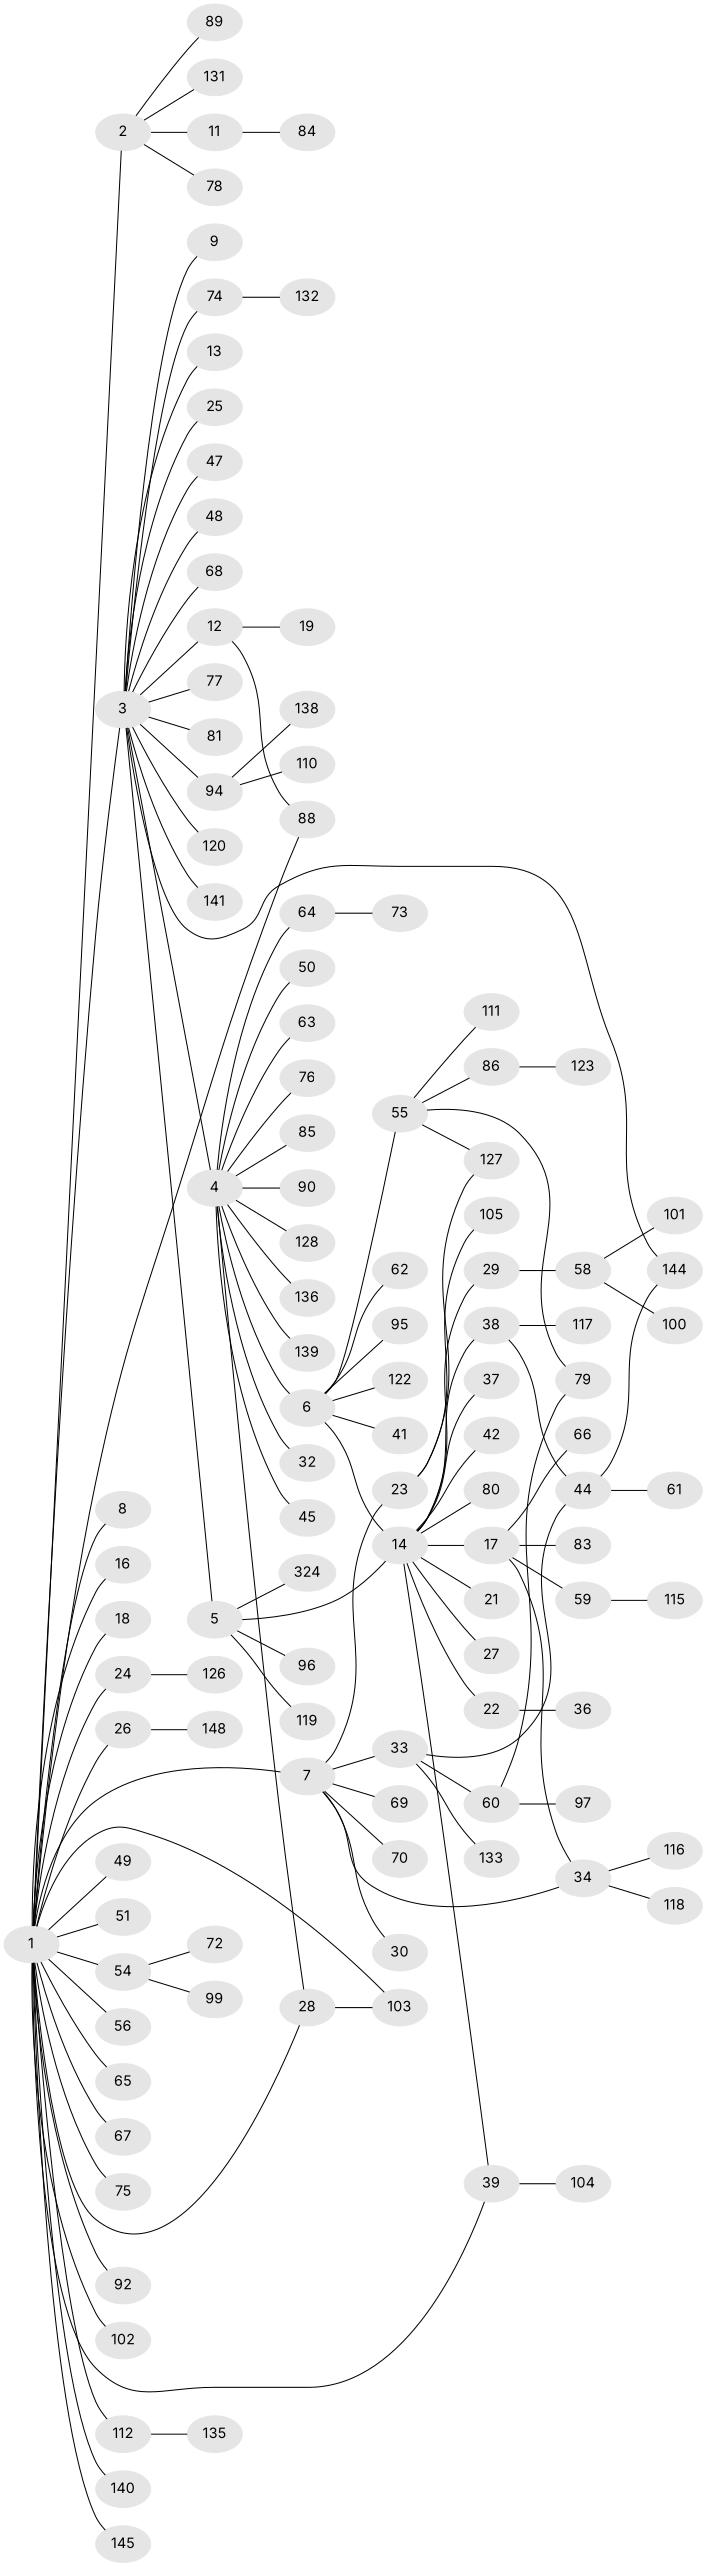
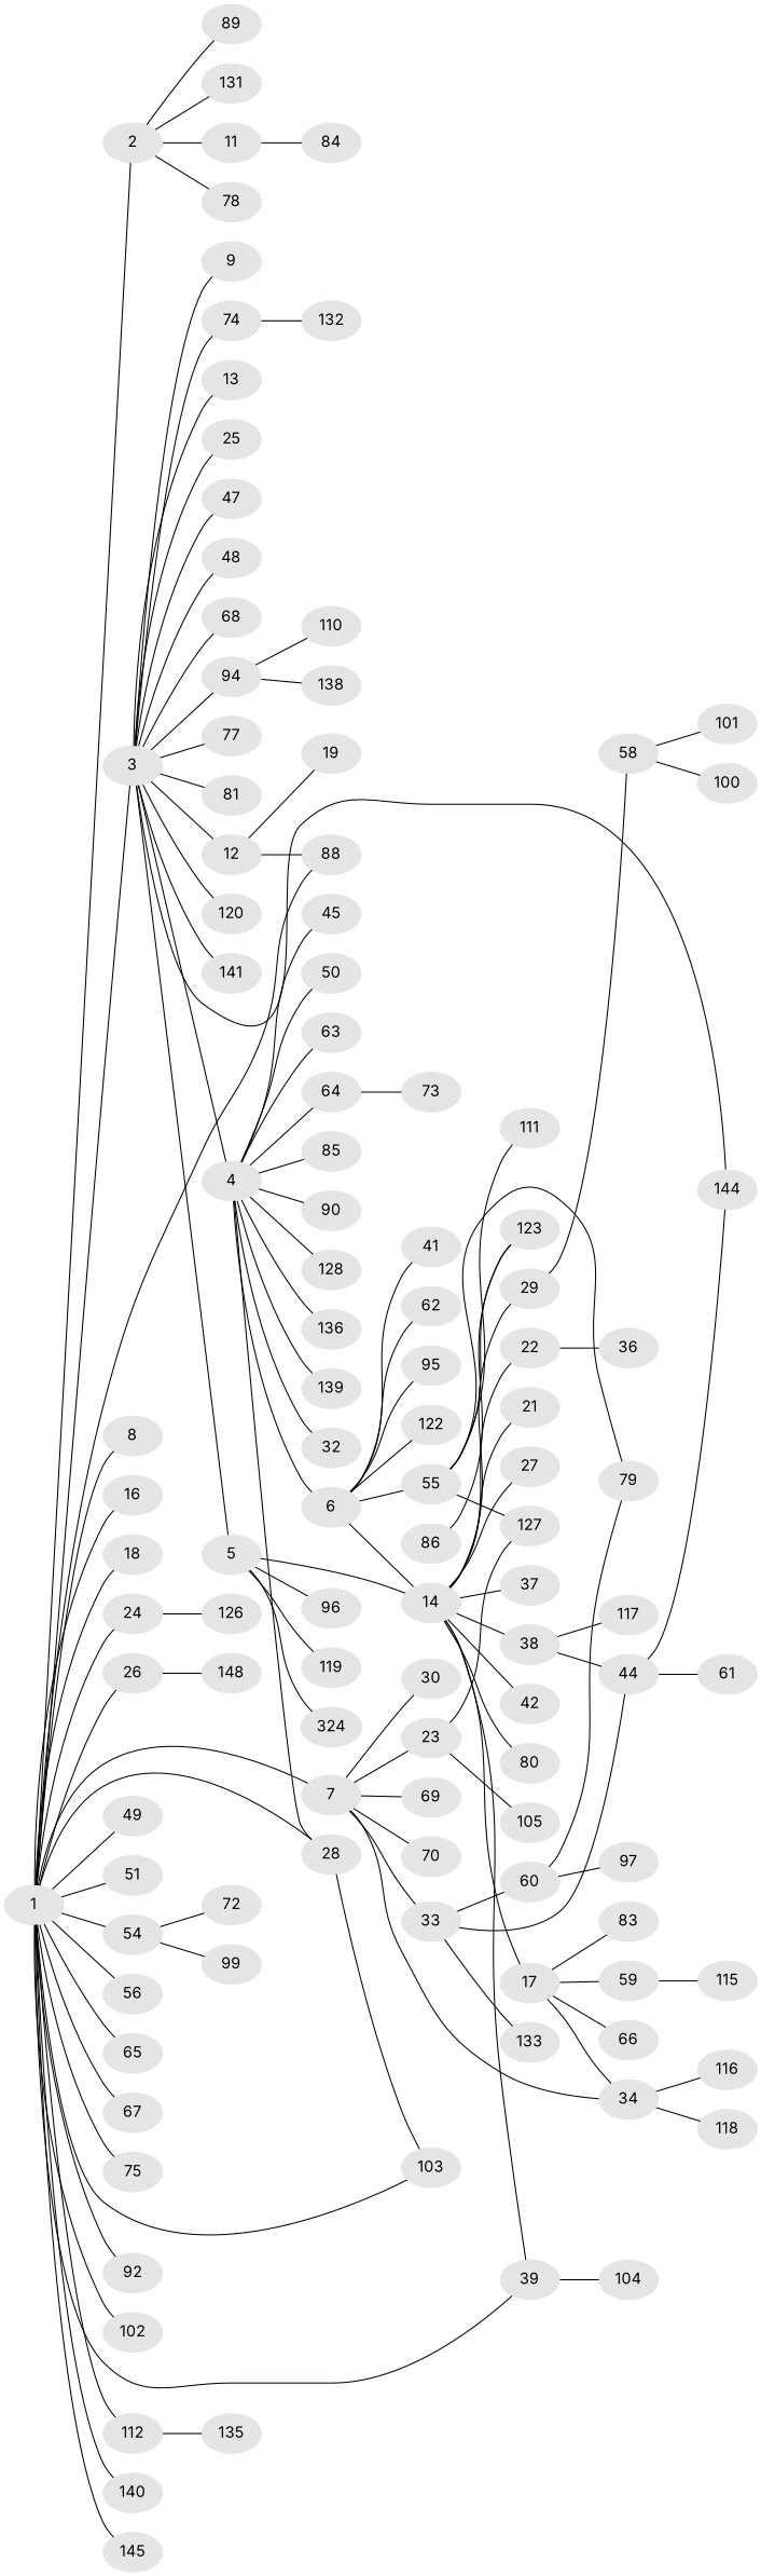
  graph {
    fontname=Inter
    rankdir=LR
    node [color=gray90 fontname=Inter style=filled]
    edge [fontname=Inter]
    1 [super="+93"]
    2 [super="+15"]
    3 [super="+10"]
    7 [super="+35"]
    8
    16
    18
    24 [super="+53"]
    26
    28
    39 [super="+71"]
    49 [super="+126"]
    51
    54
    56
    65
    67
    75 [super="+130"]
    88 [super="+143"]
    92 [super="+129"]
    102
    103
    112
    140
    145
    11
    78
    89
    131
    4 [super="+20"]
    5 [super="+40"]
    9
    12
    13 [super="+43"]
    25 [super="+98"]
    47
    48
    68
    74
    77
    81
    94 [super="+106"]
    120
    141
    144
    23 [super="+107"]
    30
    33
    34 [super="+82"]
    69
    70
    n52 [label=126]
    148
    104
    72
    99
    135
    84
    6 [super="+108"]
    32
    45
    50
    63
    64
-   76
    85
    90
    128
    136
    139
    14 [super="+52"]
    96
    119
    n74 [label=324]
    19
    132
    110
    138
    41
    55 [super="+57"]
    62
    95
    122 [super="+142"]
    73 [super="+146"]
    17 [super="+134"]
    21
    22 [super="+31"]
    27
    29 [super="+113"]
    37
    38 [super="+137"]
    42
    80 [super="+114"]
    127
    79 [super="+147"]
    86 [super="+91"]
    111
    105
    44 [super="+46"]
    60
    133
    116
    118
    59
    66
    83
    36
    58 [super="+87"]
    117
    115
    100 [super="+109"]
    101 [super="+125"]
    61
    97
    123
    1 -- 2
    1 -- 3
    1 -- 7
    1 -- 8
    1 -- 16
    1 -- 18
    1 -- 24
    1 -- 26
    1 -- 28
    1 -- 39
    1 -- 49
    1 -- 51
    1 -- 54
    1 -- 56
    1 -- 65
    1 -- 67
    1 -- 75
    1 -- 88
    1 -- 92
    1 -- 102
    1 -- 103
    1 -- 112
    1 -- 140
    1 -- 145
    2 -- 11
    2 -- 78
    2 -- 89
    2 -- 131
    3 -- 4 [weight=2]
    3 -- 5
    3 -- 9
    3 -- 12
    3 -- 13
    3 -- 25
    3 -- 47
    3 -- 48
    3 -- 68
    3 -- 74
    3 -- 77
    3 -- 81
    3 -- 94
    3 -- 120
    3 -- 141
    3 -- 144
    7 -- 23
    7 -- 30
    7 -- 33
    7 -- 34
    7 -- 69
    7 -- 70
    24 -- n52
    26 -- 148
    28 -- 103
    39 -- 104
    54 -- 72
    54 -- 99
    112 -- 135
    11 -- 84
    4 -- 28
    4 -- 6
    4 -- 32
    4 -- 45
    4 -- 50
    4 -- 63
    4 -- 64
-   4 -- 76
    4 -- 85
    4 -- 90
    4 -- 128
    4 -- 136
    4 -- 139
    5 -- 14
    5 -- 96
    5 -- 119
    5 -- n74
    12 -- 88
    12 -- 19
    74 -- 132
    94 -- 110
    94 -- 138
    23 -- 127
    23 -- 105
    33 -- 44
    33 -- 60
    33 -- 133
    34 -- 116
    34 -- 118
    6 -- 14
    6 -- 41
    6 -- 55
    6 -- 62
    6 -- 95
    6 -- 122
    64 -- 73
    14 -- 39
    14 -- 17
    14 -- 21
    14 -- 22
    14 -- 27
    14 -- 29
    14 -- 37
    14 -- 38
    14 -- 42
    14 -- 80
    55 -- 127
    55 -- 79
-   55 -- 86
+   55 -- 123
    55 -- 111
    17 -- 34
    17 -- 59
    17 -- 66
    17 -- 83
    22 -- 36
    29 -- 58
    38 -- 44
    38 -- 117
    86 -- 123
    44 -- 144
    44 -- 61
    60 -- 79
    60 -- 97
    59 -- 115
    58 -- 100
    58 -- 101
  }
